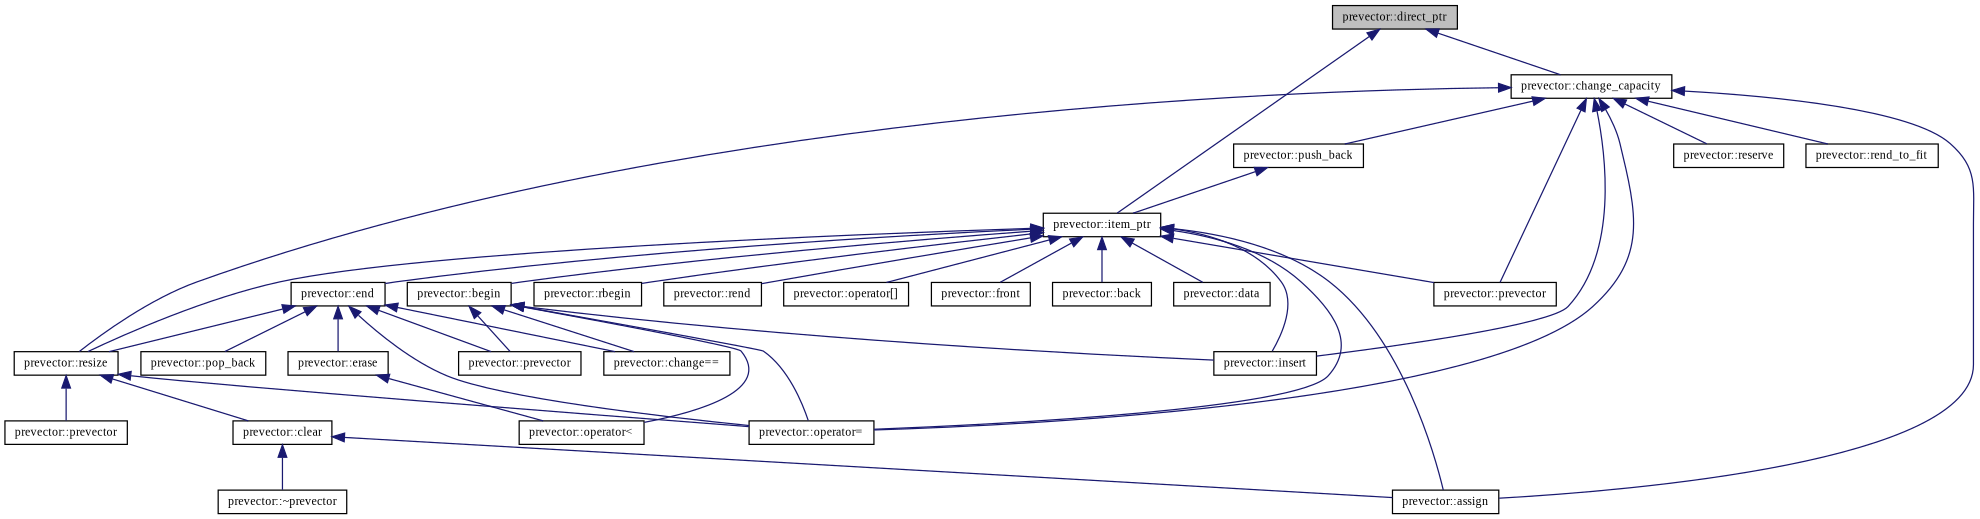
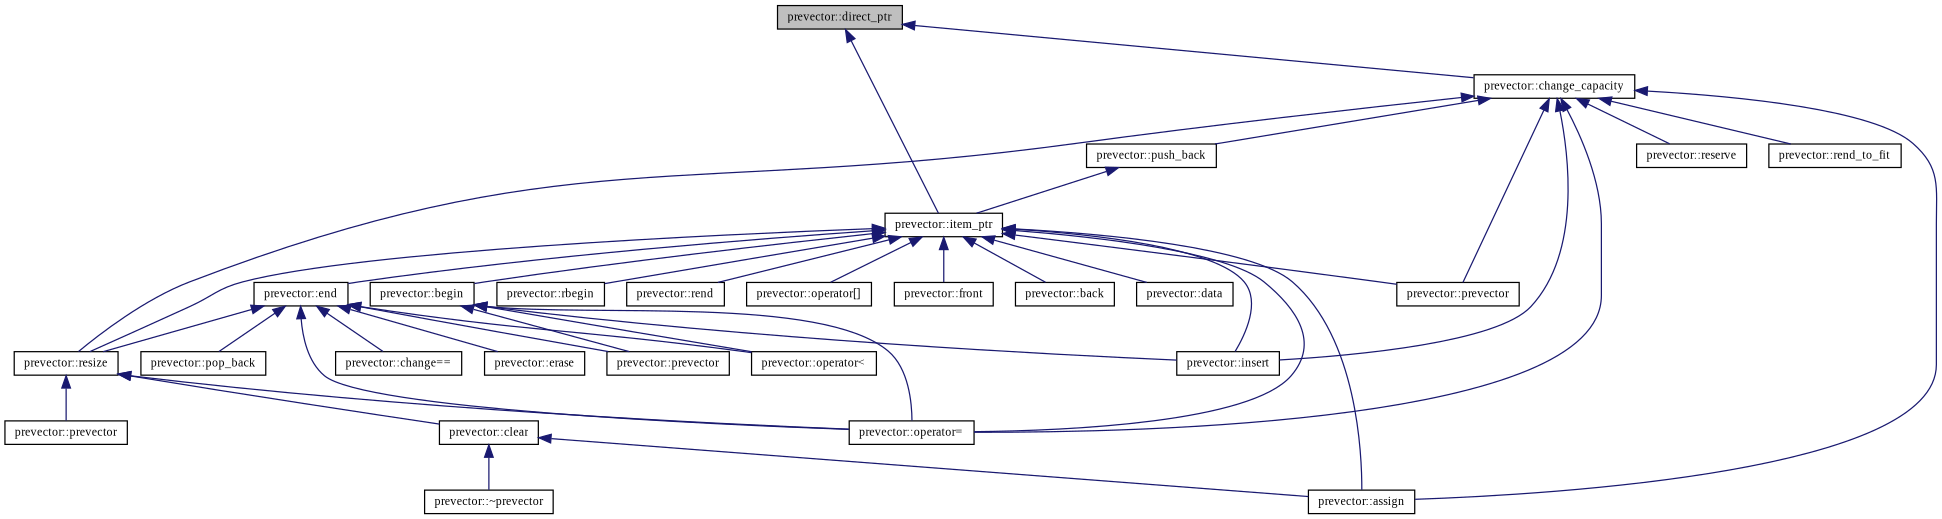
  digraph {
    fontname="Liberation Serif"
    rankdir=TB
    node [color=black fillcolor=white fontname="Liberation Serif" fontsize=10 shape=record style=filled]
    edge [color=midnightblue dir=back fontname="Liberation Serif" fontsize=10 labelfontname=Helvetica labelfontsize=10 style=solid]
    n1 [fillcolor=grey75 fontcolor=black height=0.2 label="prevector::direct_ptr" width=0.4]
    n2 [height=0.2 label="prevector::change_capacity" width=0.4]
    n3 [height=0.2 label="prevector::item_ptr" width=0.4]
    n4 [height=0.2 label="prevector::assign" width=0.4]
    n5 [height=0.2 label="prevector::prevector" width=0.4]
    n6 [height=0.2 label="prevector::operator=" width=0.4]
    n7 [height=0.2 label="prevector::resize" width=0.4]
    n8 [height=0.2 label="prevector::reserve" width=0.4]
    n9 [height=0.2 label="prevector::rend_to_fit" width=0.4]
    n10 [height=0.2 label="prevector::insert" width=0.4]
    n11 [height=0.2 label="prevector::push_back" width=0.4]
    n12 [height=0.2 label="prevector::begin" width=0.4]
    n13 [height=0.2 label="prevector::end" width=0.4]
    n14 [height=0.2 label="prevector::rbegin" width=0.4]
    n15 [height=0.2 label="prevector::rend" width=0.4]
    n16 [height=0.2 label="prevector::operator[]" width=0.4]
    n17 [height=0.2 label="prevector::front" width=0.4]
    n18 [height=0.2 label="prevector::back" width=0.4]
    n19 [height=0.2 label="prevector::data" width=0.4]
    n20 [height=0.2 label="prevector::prevector" width=0.4]
    n21 [height=0.2 label="prevector::clear" width=0.4]
    n22 [height=0.2 label="prevector::~prevector" width=0.4]
    n23 [height=0.2 label="prevector::prevector" width=0.4]
    n24 [height=0.2 label="prevector::change==" width=0.4]
    n25 [height=0.2 label="prevector::operator\<" width=0.4]
    n26 [height=0.2 label="prevector::erase" width=0.4]
    n27 [height=0.2 label="prevector::pop_back" width=0.4]
    n1 -> n2
    n1 -> n3
    n2 -> n4
    n2 -> n5
    n2 -> n6
    n2 -> n7
    n2 -> n8
    n2 -> n9
    n2 -> n10
    n2 -> n11
    n3 -> n4
    n3 -> n5
    n3 -> n6
    n3 -> n7
    n3 -> n10
    n3 -> n12
    n3 -> n13
    n3 -> n14
    n3 -> n15
    n3 -> n16
    n3 -> n17
    n3 -> n18
    n3 -> n19
    n7 -> n6
    n7 -> n20
    n7 -> n21
    n11 -> n3
    n12 -> n6
    n12 -> n10
    n12 -> n23
-   n12 -> n24
    n12 -> n25
    n13 -> n6
    n13 -> n7
    n13 -> n23
    n13 -> n24
-   n26 -> n25
+   n13 -> n25
    n13 -> n26
    n13 -> n27
    n21 -> n4
    n21 -> n22
  }
